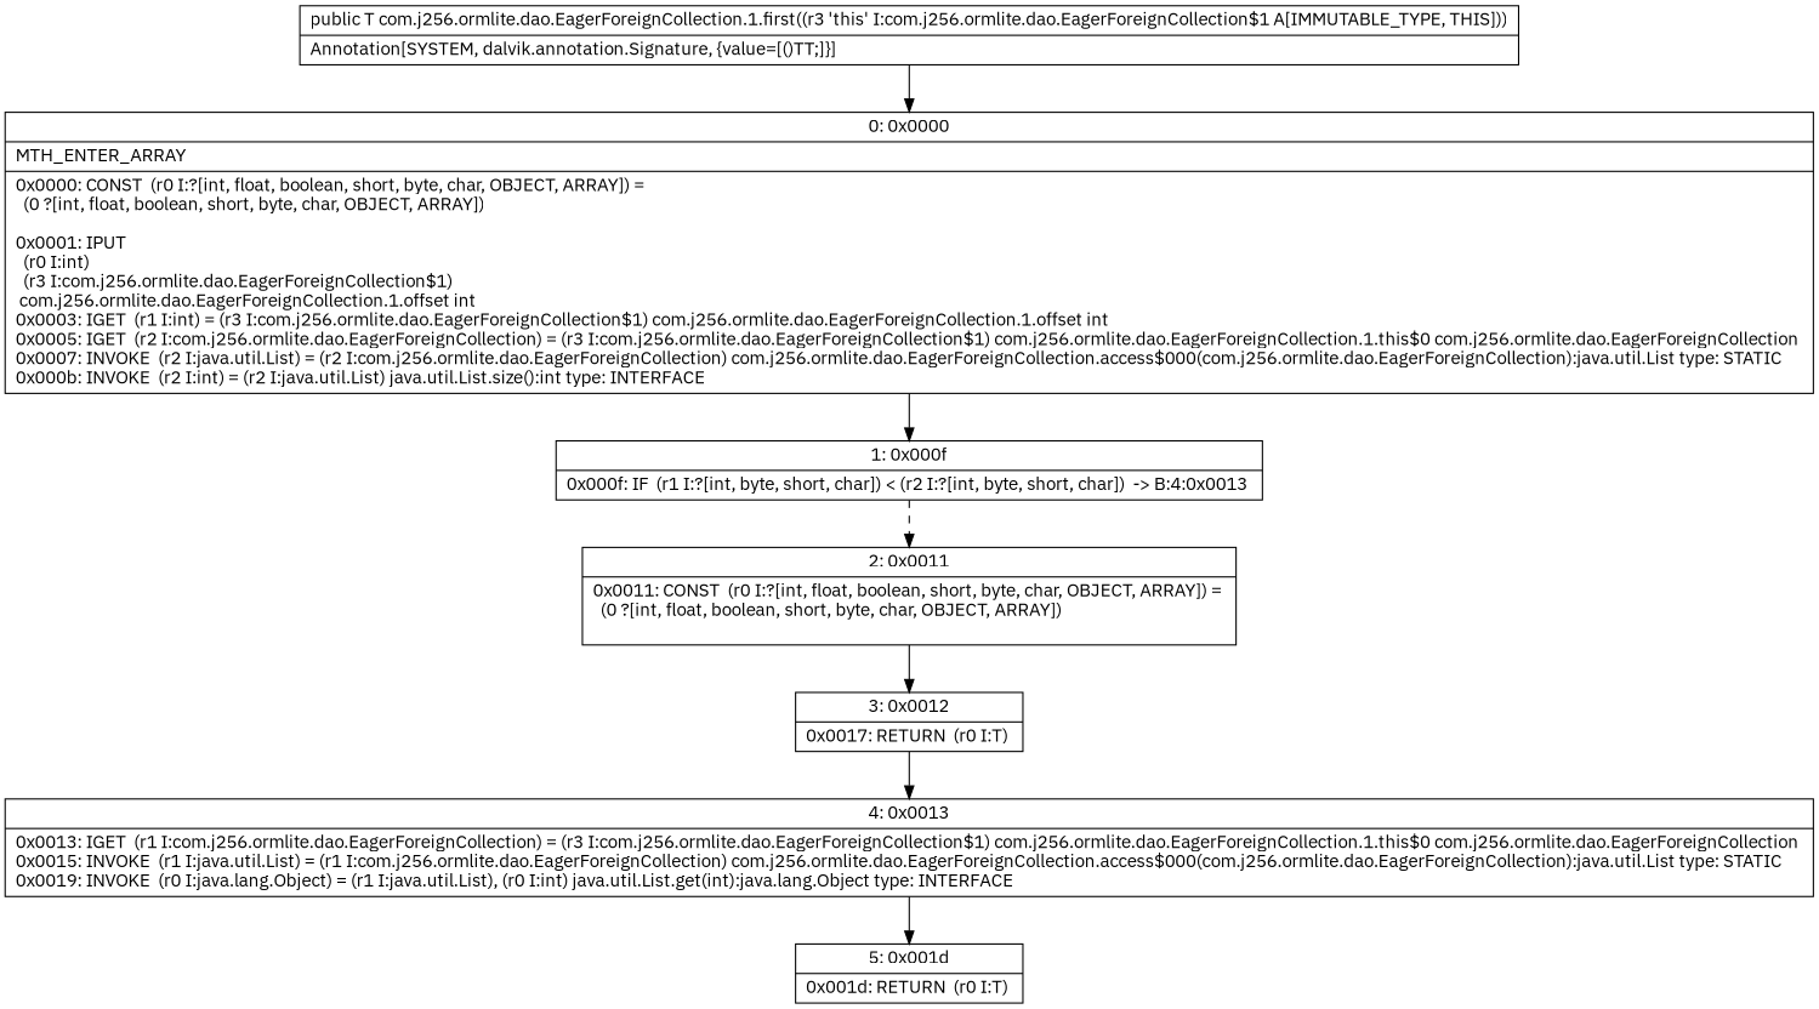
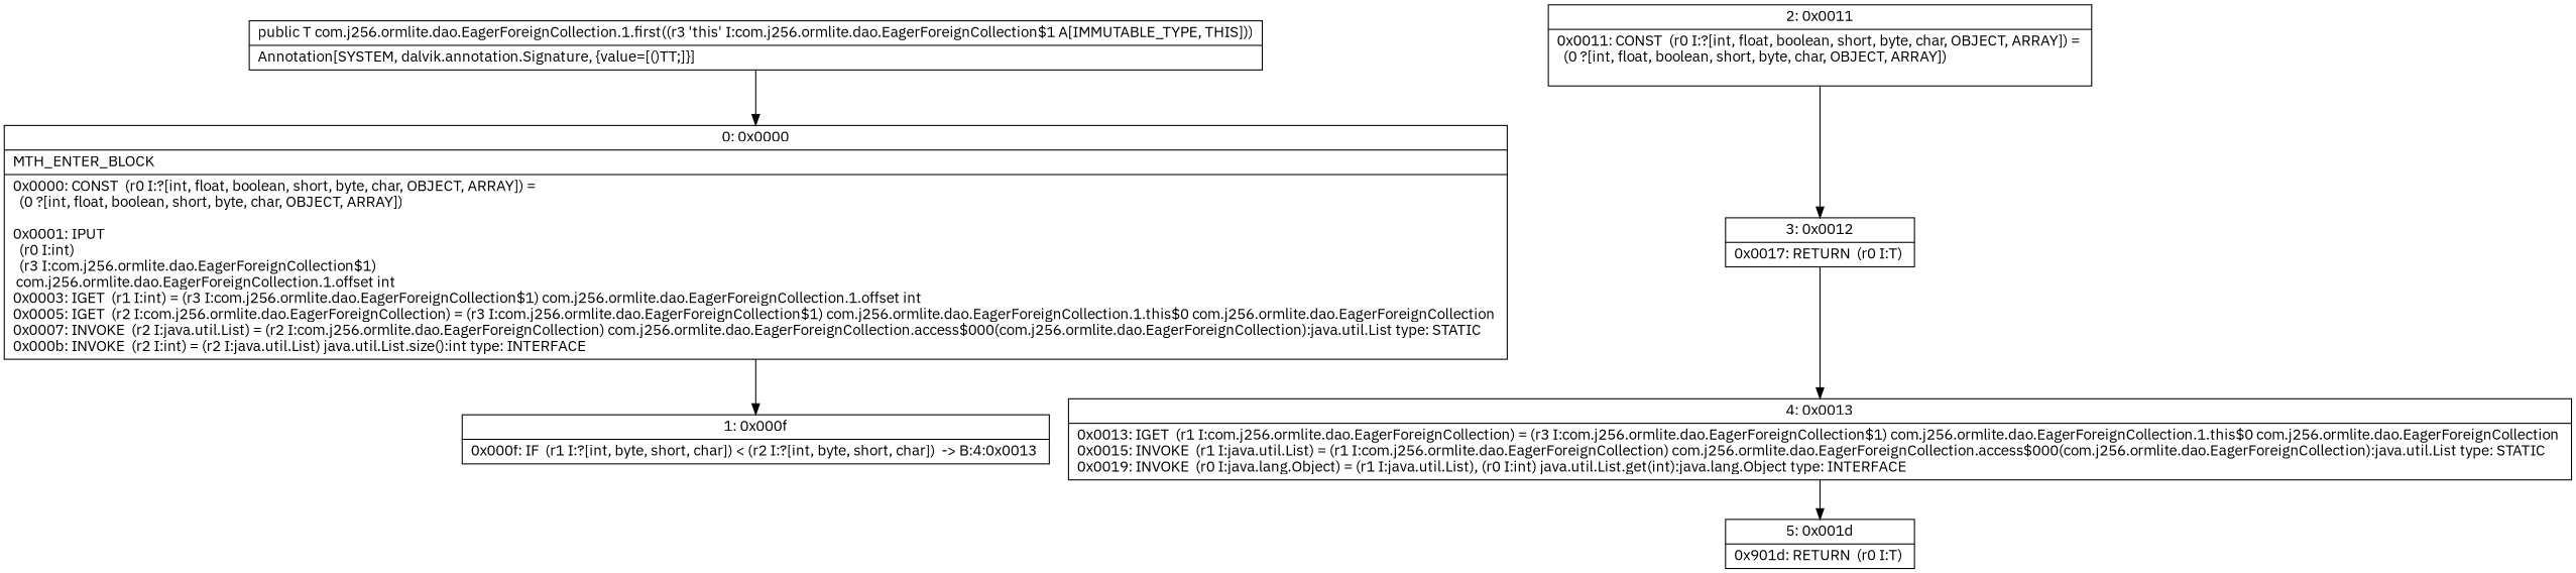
  digraph {
    fontname="IBM Plex Sans"
    node [fontname="IBM Plex Sans" shape=record]
    edge [fontname="IBM Plex Sans"]
-   n1 [label="{0\:\ 0x0000|MTH_ENTER_ARRAY\l|0x0000: CONST  (r0 I:?[int, float, boolean, short, byte, char, OBJECT, ARRAY]) = \l  (0 ?[int, float, boolean, short, byte, char, OBJECT, ARRAY])\l \l0x0001: IPUT  \l  (r0 I:int)\l  (r3 I:com.j256.ormlite.dao.EagerForeignCollection$1)\l com.j256.ormlite.dao.EagerForeignCollection.1.offset int \l0x0003: IGET  (r1 I:int) = (r3 I:com.j256.ormlite.dao.EagerForeignCollection$1) com.j256.ormlite.dao.EagerForeignCollection.1.offset int \l0x0005: IGET  (r2 I:com.j256.ormlite.dao.EagerForeignCollection) = (r3 I:com.j256.ormlite.dao.EagerForeignCollection$1) com.j256.ormlite.dao.EagerForeignCollection.1.this$0 com.j256.ormlite.dao.EagerForeignCollection \l0x0007: INVOKE  (r2 I:java.util.List) = (r2 I:com.j256.ormlite.dao.EagerForeignCollection) com.j256.ormlite.dao.EagerForeignCollection.access$000(com.j256.ormlite.dao.EagerForeignCollection):java.util.List type: STATIC \l0x000b: INVOKE  (r2 I:int) = (r2 I:java.util.List) java.util.List.size():int type: INTERFACE \l}"]
+   n1 [label="{0\:\ 0x0000|MTH_ENTER_BLOCK\l|0x0000: CONST  (r0 I:?[int, float, boolean, short, byte, char, OBJECT, ARRAY]) = \l  (0 ?[int, float, boolean, short, byte, char, OBJECT, ARRAY])\l \l0x0001: IPUT  \l  (r0 I:int)\l  (r3 I:com.j256.ormlite.dao.EagerForeignCollection$1)\l com.j256.ormlite.dao.EagerForeignCollection.1.offset int \l0x0003: IGET  (r1 I:int) = (r3 I:com.j256.ormlite.dao.EagerForeignCollection$1) com.j256.ormlite.dao.EagerForeignCollection.1.offset int \l0x0005: IGET  (r2 I:com.j256.ormlite.dao.EagerForeignCollection) = (r3 I:com.j256.ormlite.dao.EagerForeignCollection$1) com.j256.ormlite.dao.EagerForeignCollection.1.this$0 com.j256.ormlite.dao.EagerForeignCollection \l0x0007: INVOKE  (r2 I:java.util.List) = (r2 I:com.j256.ormlite.dao.EagerForeignCollection) com.j256.ormlite.dao.EagerForeignCollection.access$000(com.j256.ormlite.dao.EagerForeignCollection):java.util.List type: STATIC \l0x000b: INVOKE  (r2 I:int) = (r2 I:java.util.List) java.util.List.size():int type: INTERFACE \l}"]
    n2 [label="{1\:\ 0x000f|0x000f: IF  (r1 I:?[int, byte, short, char]) \< (r2 I:?[int, byte, short, char])  \-\> B:4:0x0013 \l}"]
    n3 [label="{2\:\ 0x0011|0x0011: CONST  (r0 I:?[int, float, boolean, short, byte, char, OBJECT, ARRAY]) = \l  (0 ?[int, float, boolean, short, byte, char, OBJECT, ARRAY])\l \l}"]
    n4 [label="{3\:\ 0x0012|0x0017: RETURN  (r0 I:T) \l}"]
    n5 [label="{4\:\ 0x0013|0x0013: IGET  (r1 I:com.j256.ormlite.dao.EagerForeignCollection) = (r3 I:com.j256.ormlite.dao.EagerForeignCollection$1) com.j256.ormlite.dao.EagerForeignCollection.1.this$0 com.j256.ormlite.dao.EagerForeignCollection \l0x0015: INVOKE  (r1 I:java.util.List) = (r1 I:com.j256.ormlite.dao.EagerForeignCollection) com.j256.ormlite.dao.EagerForeignCollection.access$000(com.j256.ormlite.dao.EagerForeignCollection):java.util.List type: STATIC \l0x0019: INVOKE  (r0 I:java.lang.Object) = (r1 I:java.util.List), (r0 I:int) java.util.List.get(int):java.lang.Object type: INTERFACE \l}"]
-   n6 [label="{5\:\ 0x001d|0x001d: RETURN  (r0 I:T) \l}"]
+   n6 [label="{5\:\ 0x001d|0x901d: RETURN  (r0 I:T) \l}"]
    n7 [label="{public T com.j256.ormlite.dao.EagerForeignCollection.1.first((r3 'this' I:com.j256.ormlite.dao.EagerForeignCollection$1 A[IMMUTABLE_TYPE, THIS]))  | Annotation[SYSTEM, dalvik.annotation.Signature, \{value=[()TT;]\}]\l}"]
    n1 -> n2
-   n2 -> n3 [style=dashed]
    n3 -> n4
    n4 -> n5
    n5 -> n6
    n7 -> n1
  }
